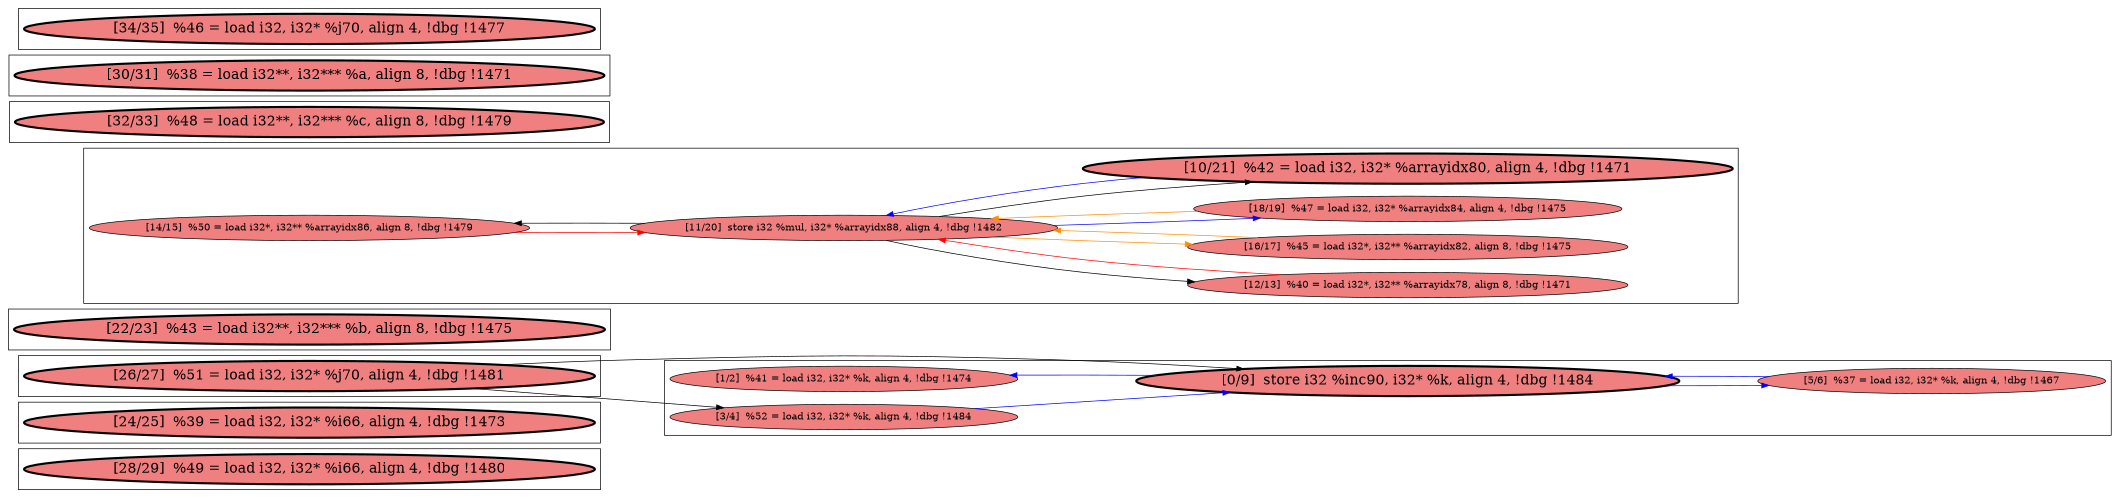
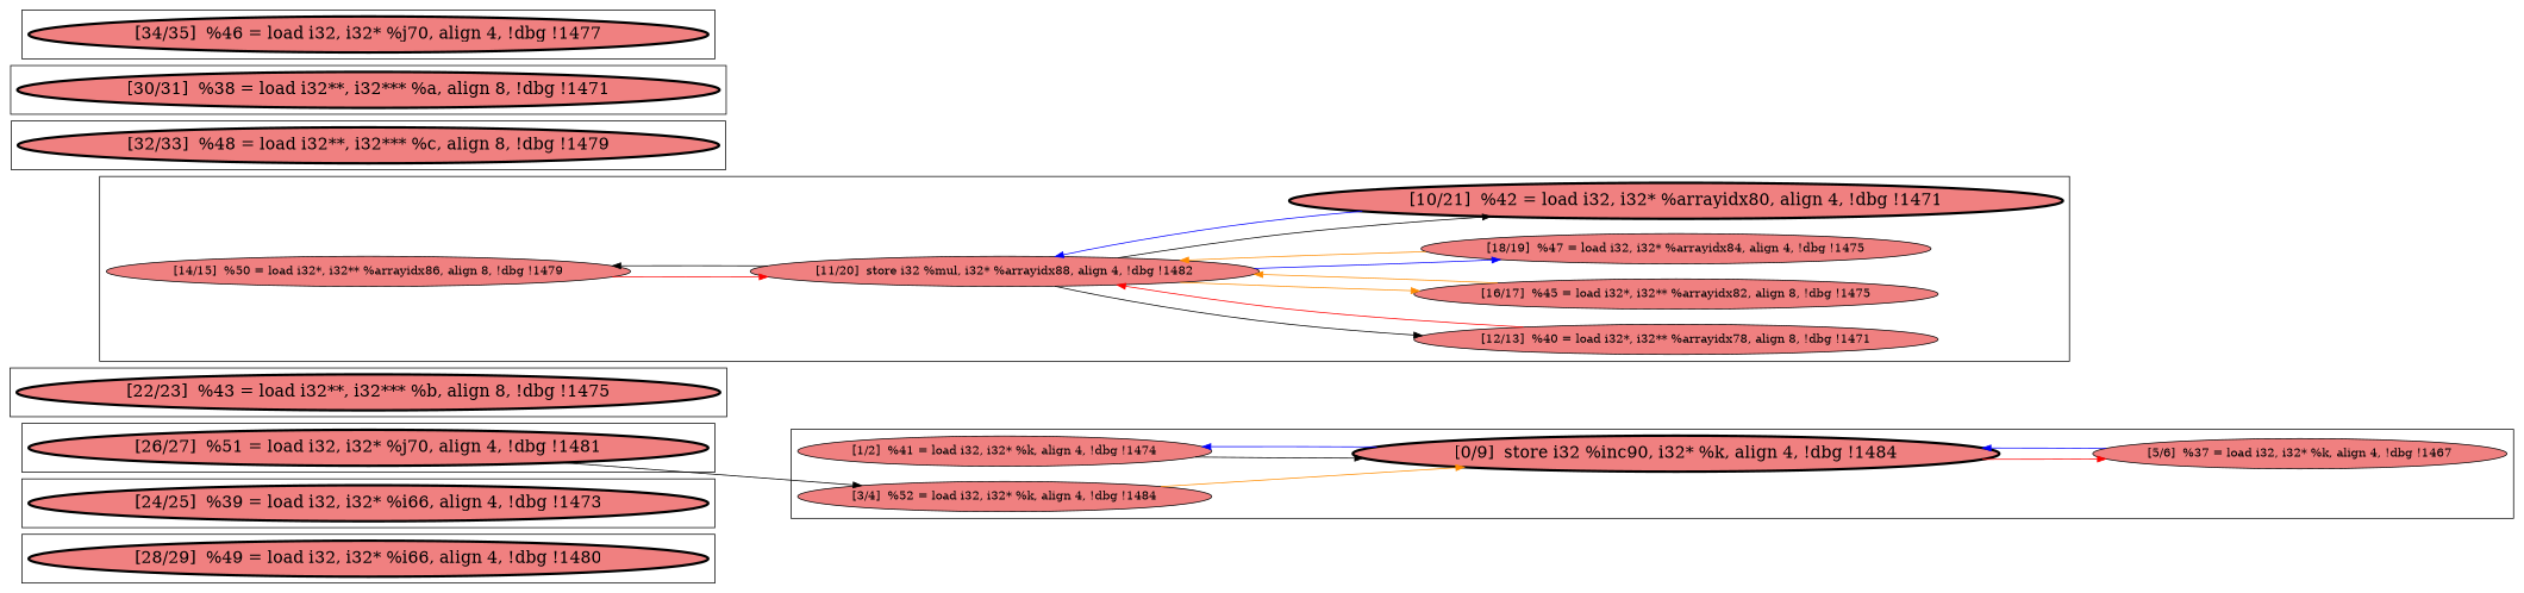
  digraph {
    rankdir=LR
    node [fillcolor=lightcoral fontsize=20 penwidth=3.0 shape=ellipse style=filled]
    edge [color=black]
    n1 [label="[28/29]  %49 = load i32, i32* %i66, align 4, !dbg !1480"]
    n2 [label="[24/25]  %39 = load i32, i32* %i66, align 4, !dbg !1473"]
    n3 [label="[26/27]  %51 = load i32, i32* %j70, align 4, !dbg !1481"]
    n4 [label="[1/2]  %41 = load i32, i32* %k, align 4, !dbg !1474" fontsize="" penwidth=""]
    n5 [label="[0/9]  store i32 %inc90, i32* %k, align 4, !dbg !1484"]
    n6 [label="[3/4]  %52 = load i32, i32* %k, align 4, !dbg !1484" fontsize="" penwidth=""]
    n7 [label="[5/6]  %37 = load i32, i32* %k, align 4, !dbg !1467" fontsize="" penwidth=""]
    n8 [label="[22/23]  %43 = load i32**, i32*** %b, align 8, !dbg !1475"]
    n9 [label="[14/15]  %50 = load i32*, i32** %arrayidx86, align 8, !dbg !1479" fontsize="" penwidth=""]
    n10 [label="[11/20]  store i32 %mul, i32* %arrayidx88, align 4, !dbg !1482" fontsize="" penwidth=""]
    n11 [label="[12/13]  %40 = load i32*, i32** %arrayidx78, align 8, !dbg !1471" fontsize="" penwidth=""]
    n12 [label="[16/17]  %45 = load i32*, i32** %arrayidx82, align 8, !dbg !1475" fontsize="" penwidth=""]
    n13 [label="[18/19]  %47 = load i32, i32* %arrayidx84, align 4, !dbg !1475" fontsize="" penwidth=""]
    n14 [label="[10/21]  %42 = load i32, i32* %arrayidx80, align 4, !dbg !1471"]
    n15 [label="[32/33]  %48 = load i32**, i32*** %c, align 8, !dbg !1479"]
    n16 [label="[30/31]  %38 = load i32**, i32*** %a, align 8, !dbg !1471"]
    n17 [label="[34/35]  %46 = load i32, i32* %j70, align 4, !dbg !1477"]
    subgraph cluster_1 {
      n1
    }
    subgraph cluster_2 {
      n2
    }
    subgraph cluster_3 {
      n3
    }
    subgraph cluster_4 {
      n4
      n5
      n6
      n7
    }
    subgraph cluster_5 {
      n8
    }
    subgraph cluster_6 {
      n9
      n10
      n11
      n12
      n13
      n14
    }
    subgraph cluster_7 {
      n15
    }
    subgraph cluster_8 {
      n16
    }
    subgraph cluster_9 {
      n17
    }
    n3 -> n6
-   n3 -> n5
+   n4 -> n5
    n5 -> n4 [color=blue]
-   n5 -> n7 [color=blue]
-   n6 -> n5 [color=blue]
+   n5 -> n7 [color=red]
+   n6 -> n5 [color=darkorange]
    n7 -> n5 [color=blue]
    n9 -> n10 [color=red]
    n10 -> n9
    n10 -> n11
    n10 -> n12 [color=darkorange]
    n10 -> n13 [color=blue]
    n10 -> n14
    n11 -> n10 [color=red]
    n12 -> n10 [color=darkorange]
    n13 -> n10 [color=darkorange]
    n14 -> n10 [color=blue]
  }
